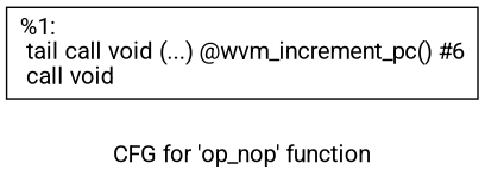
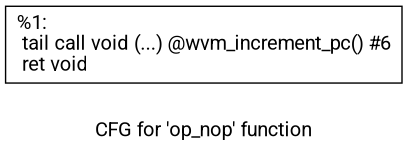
  digraph {
    label="CFG for 'op_nop' function"
    fontname=Roboto
-   n1 [label="{%1:\l  tail call void (...) @wvm_increment_pc() #6\l  call void\l}" shape=record color=black fontname=Roboto]
+   n1 [label="{%1:\l  tail call void (...) @wvm_increment_pc() #6\l  ret void\l}" shape=record color=black fontname=Roboto]
  }
